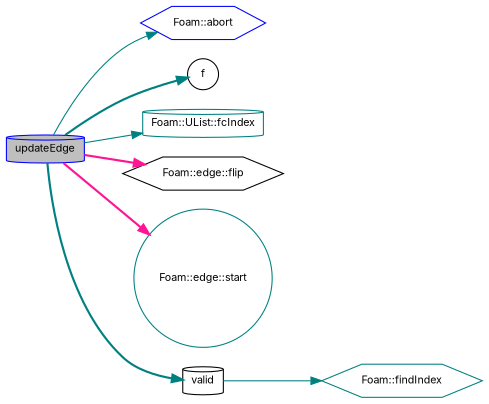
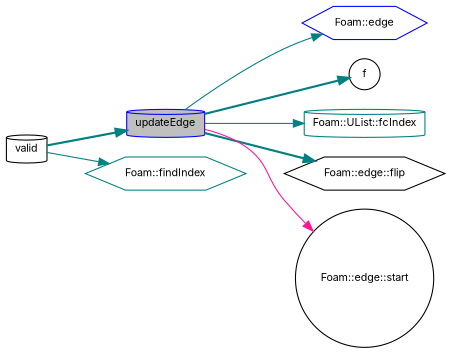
  digraph {
    fontname=Inter
    rankdir=LR
    node [color=black fontname=Inter fontsize=10 shape=cylinder]
    edge [color=teal fontname=Inter fontsize=10 labelfontname=FreeSans labelfontsize=10 style=bold]
    n1 [color=blue fillcolor=grey75 fontcolor=black height=0.2 label=updateEdge style=filled width=0.4]
-   n2 [color=blue height=0.2 label="Foam::abort" shape=hexagon width=0.4]
+   n2 [color=blue height=0.2 label="Foam::edge" shape=hexagon width=0.4]
    n3 [height=0.2 label=f shape=circle width=0.4]
    n4 [color=teal height=0.2 label="Foam::UList::fcIndex" width=0.4]
    n5 [height=0.2 label="Foam::edge::flip" shape=hexagon width=0.4]
-   n6 [color=teal height=0.2 label="Foam::edge::start" shape=circle width=0.4]
+   n6 [height=0.2 label="Foam::edge::start" shape=circle width=0.4]
    n7 [height=0.2 label=valid width=0.4]
    n8 [color=teal height=0.2 label="Foam::findIndex" shape=hexagon width=0.4]
    n1 -> n2 [style=solid]
    n1 -> n3
    n1 -> n4 [style=solid]
-   n1 -> n5 [color=deeppink]
-   n1 -> n6 [color=deeppink]
-   n1 -> n7
+   n1 -> n5
+   n1 -> n6 [color=deeppink style=solid]
+   n7 -> n1
    n7 -> n8 [style=solid]
  }
